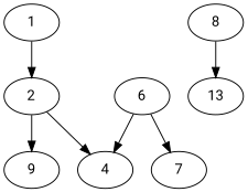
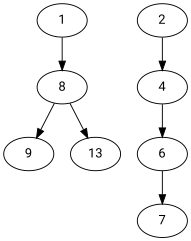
  digraph {
    fontname="Roboto Mono"
    node [fontname="Roboto Mono"]
    edge [fontname="Roboto Mono"]
    1
    2
    4
    6
    7
    8
    9
    n8 [label=13]
-   1 -> 2
+   1 -> 8
    2 -> 4
-   6 -> 4
+   4 -> 6
    6 -> 7
-   2 -> 9
+   8 -> 9
    8 -> n8
  }
